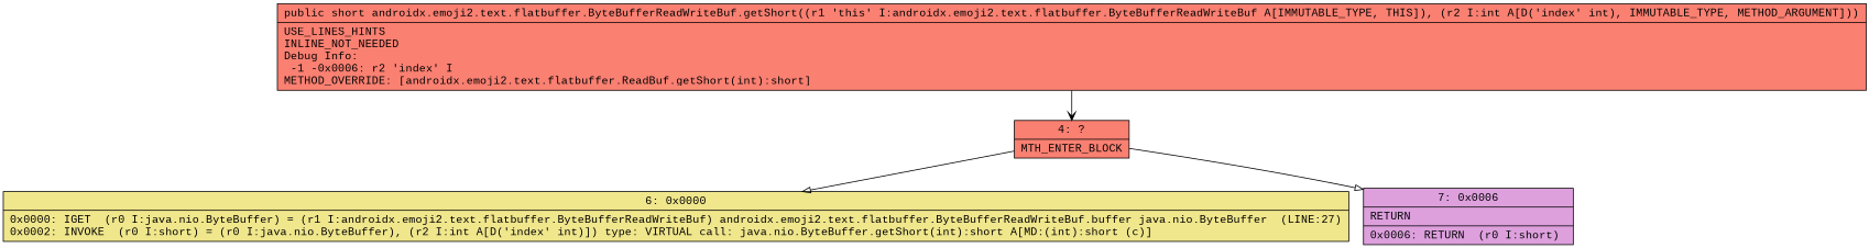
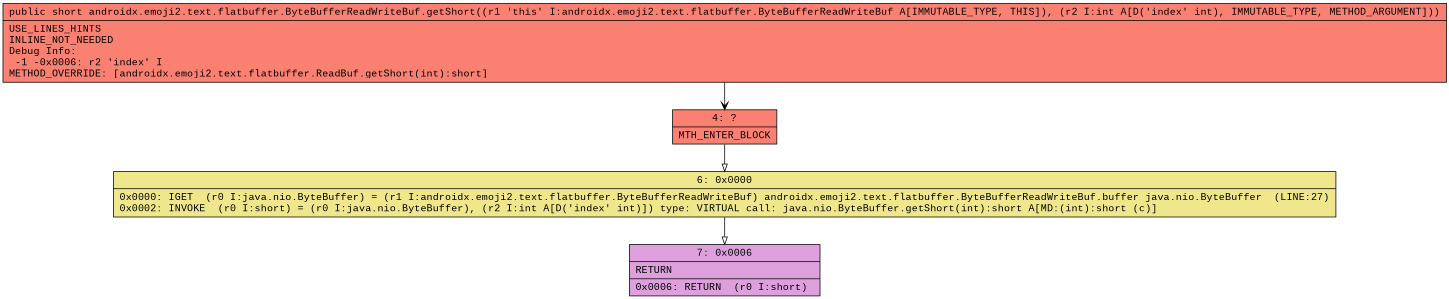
  digraph {
    fontname="Liberation Mono"
    node [fillcolor=salmon fontname="Liberation Mono" shape=record style=filled]
    edge [arrowhead=onormal fontname="Liberation Mono"]
    n1 [label="{4\:\ ?|MTH_ENTER_BLOCK\l}"]
    n2 [fillcolor=khaki label="{6\:\ 0x0000|0x0000: IGET  (r0 I:java.nio.ByteBuffer) = (r1 I:androidx.emoji2.text.flatbuffer.ByteBufferReadWriteBuf) androidx.emoji2.text.flatbuffer.ByteBufferReadWriteBuf.buffer java.nio.ByteBuffer  (LINE:27)\l0x0002: INVOKE  (r0 I:short) = (r0 I:java.nio.ByteBuffer), (r2 I:int A[D('index' int)]) type: VIRTUAL call: java.nio.ByteBuffer.getShort(int):short A[MD:(int):short (c)]\l}"]
    n3 [fillcolor=plum label="{7\:\ 0x0006|RETURN\l|0x0006: RETURN  (r0 I:short) \l}"]
    n4 [label="{public short androidx.emoji2.text.flatbuffer.ByteBufferReadWriteBuf.getShort((r1 'this' I:androidx.emoji2.text.flatbuffer.ByteBufferReadWriteBuf A[IMMUTABLE_TYPE, THIS]), (r2 I:int A[D('index' int), IMMUTABLE_TYPE, METHOD_ARGUMENT]))  | USE_LINES_HINTS\lINLINE_NOT_NEEDED\lDebug Info:\l  \-1 \-0x0006: r2 'index' I\lMETHOD_OVERRIDE: [androidx.emoji2.text.flatbuffer.ReadBuf.getShort(int):short]\l}"]
    n1 -> n2
-   n1 -> n3
+   n2 -> n3
    n4 -> n1 [arrowhead=vee]
  }
